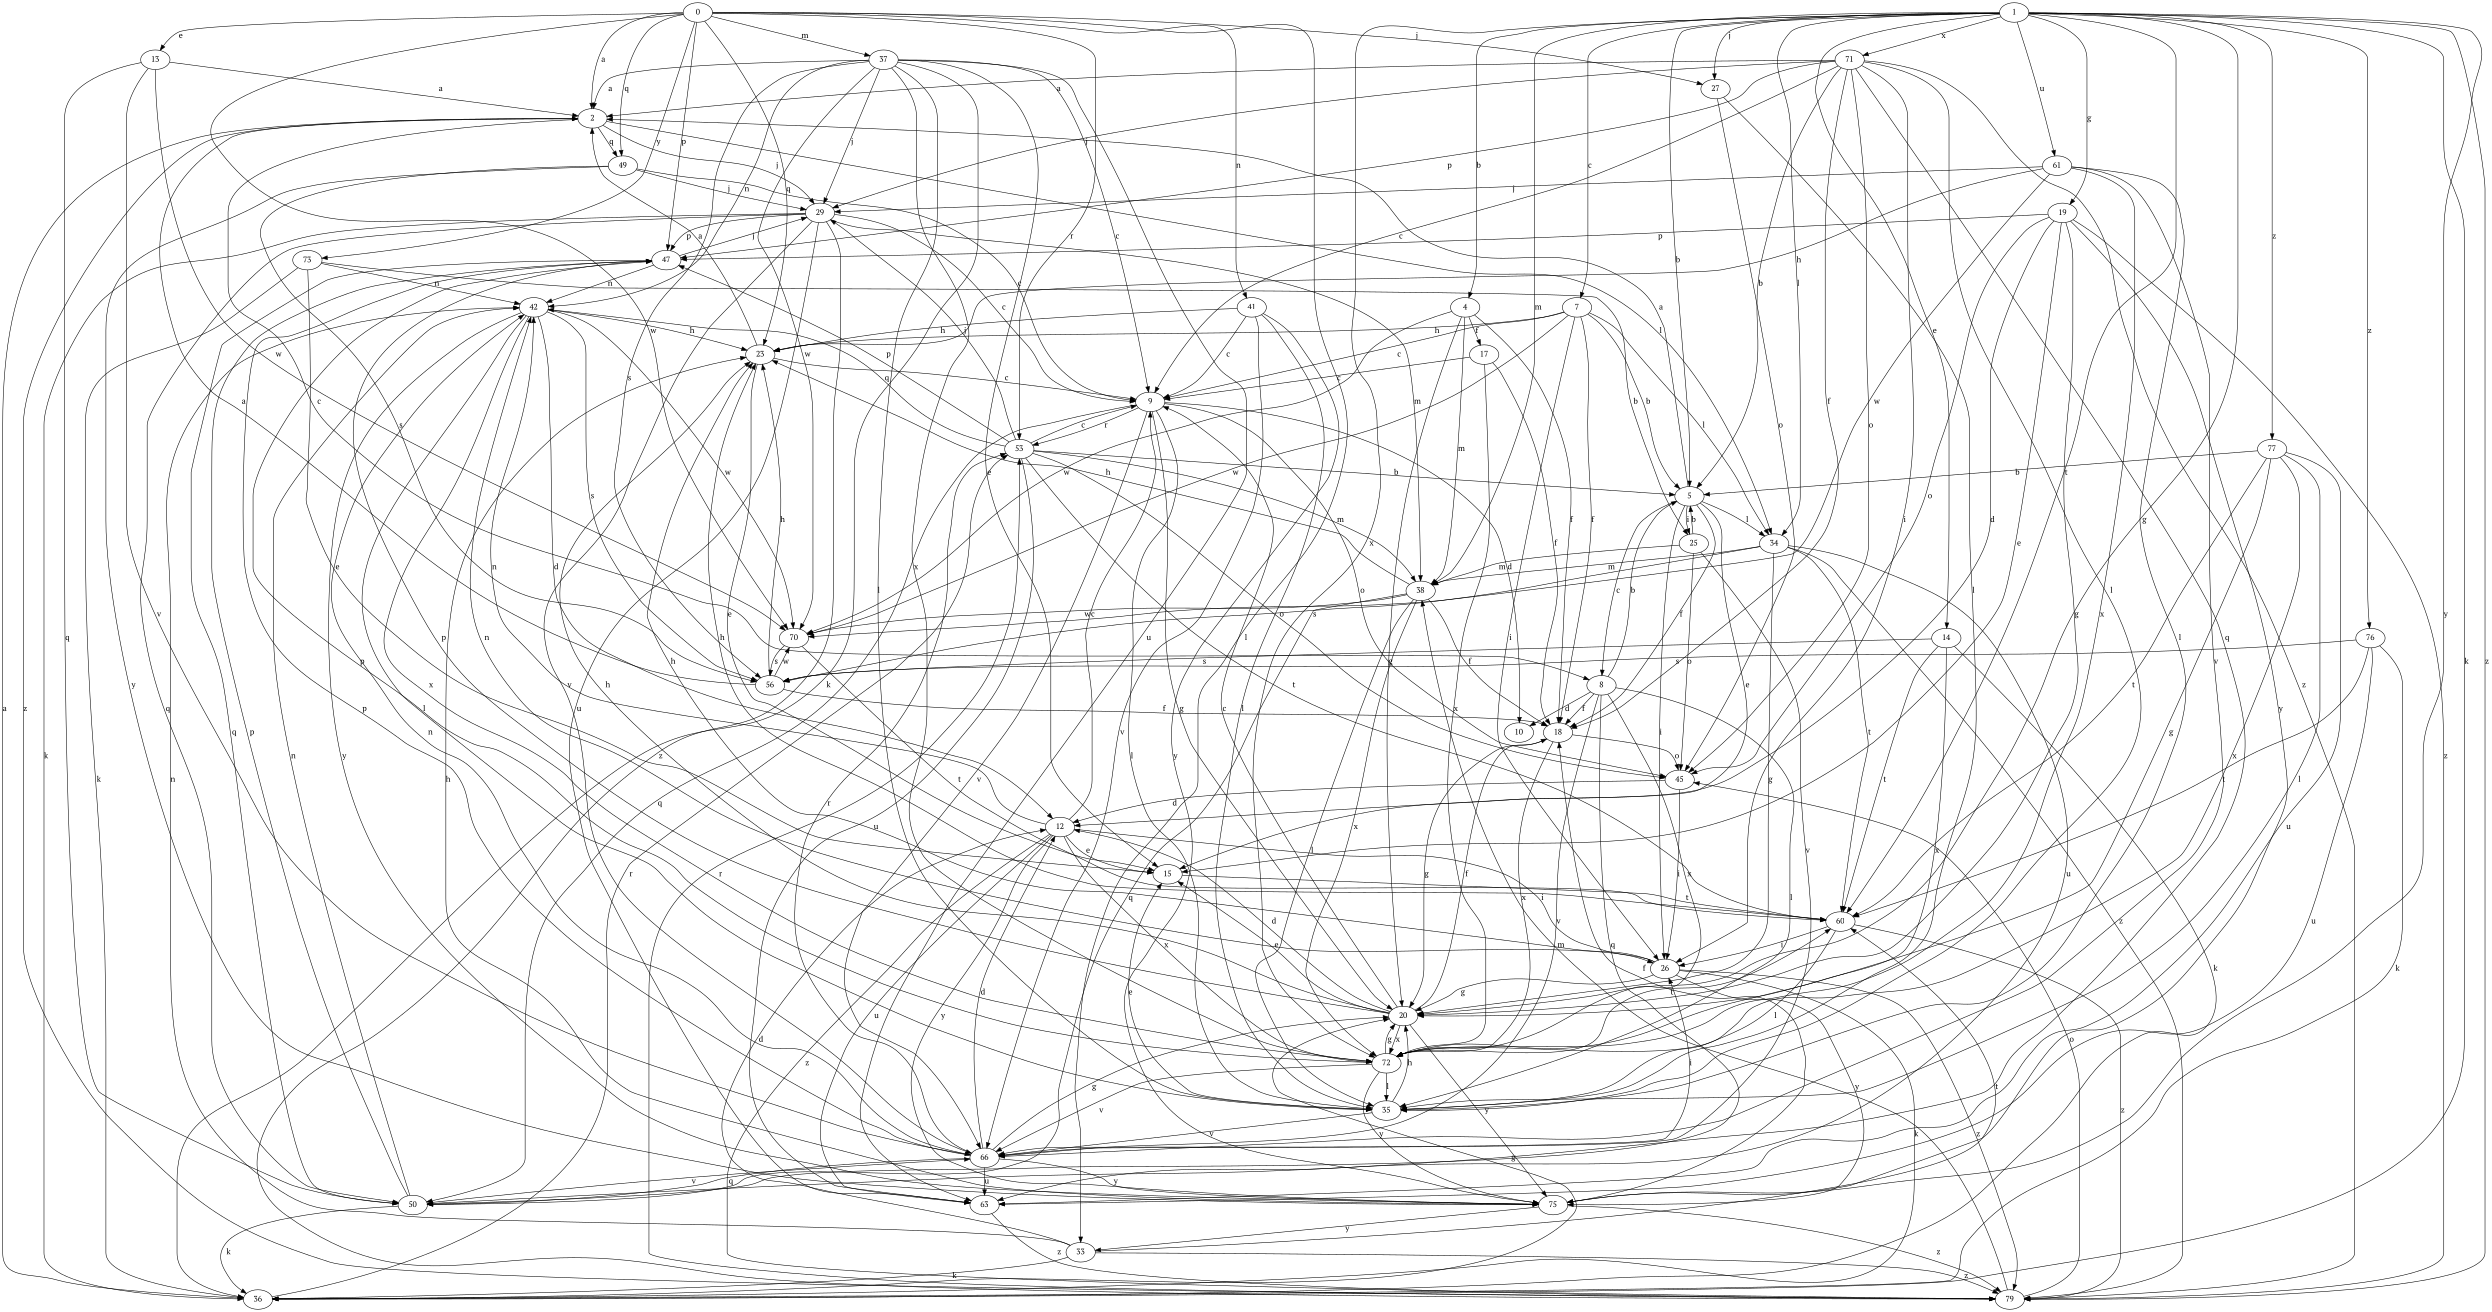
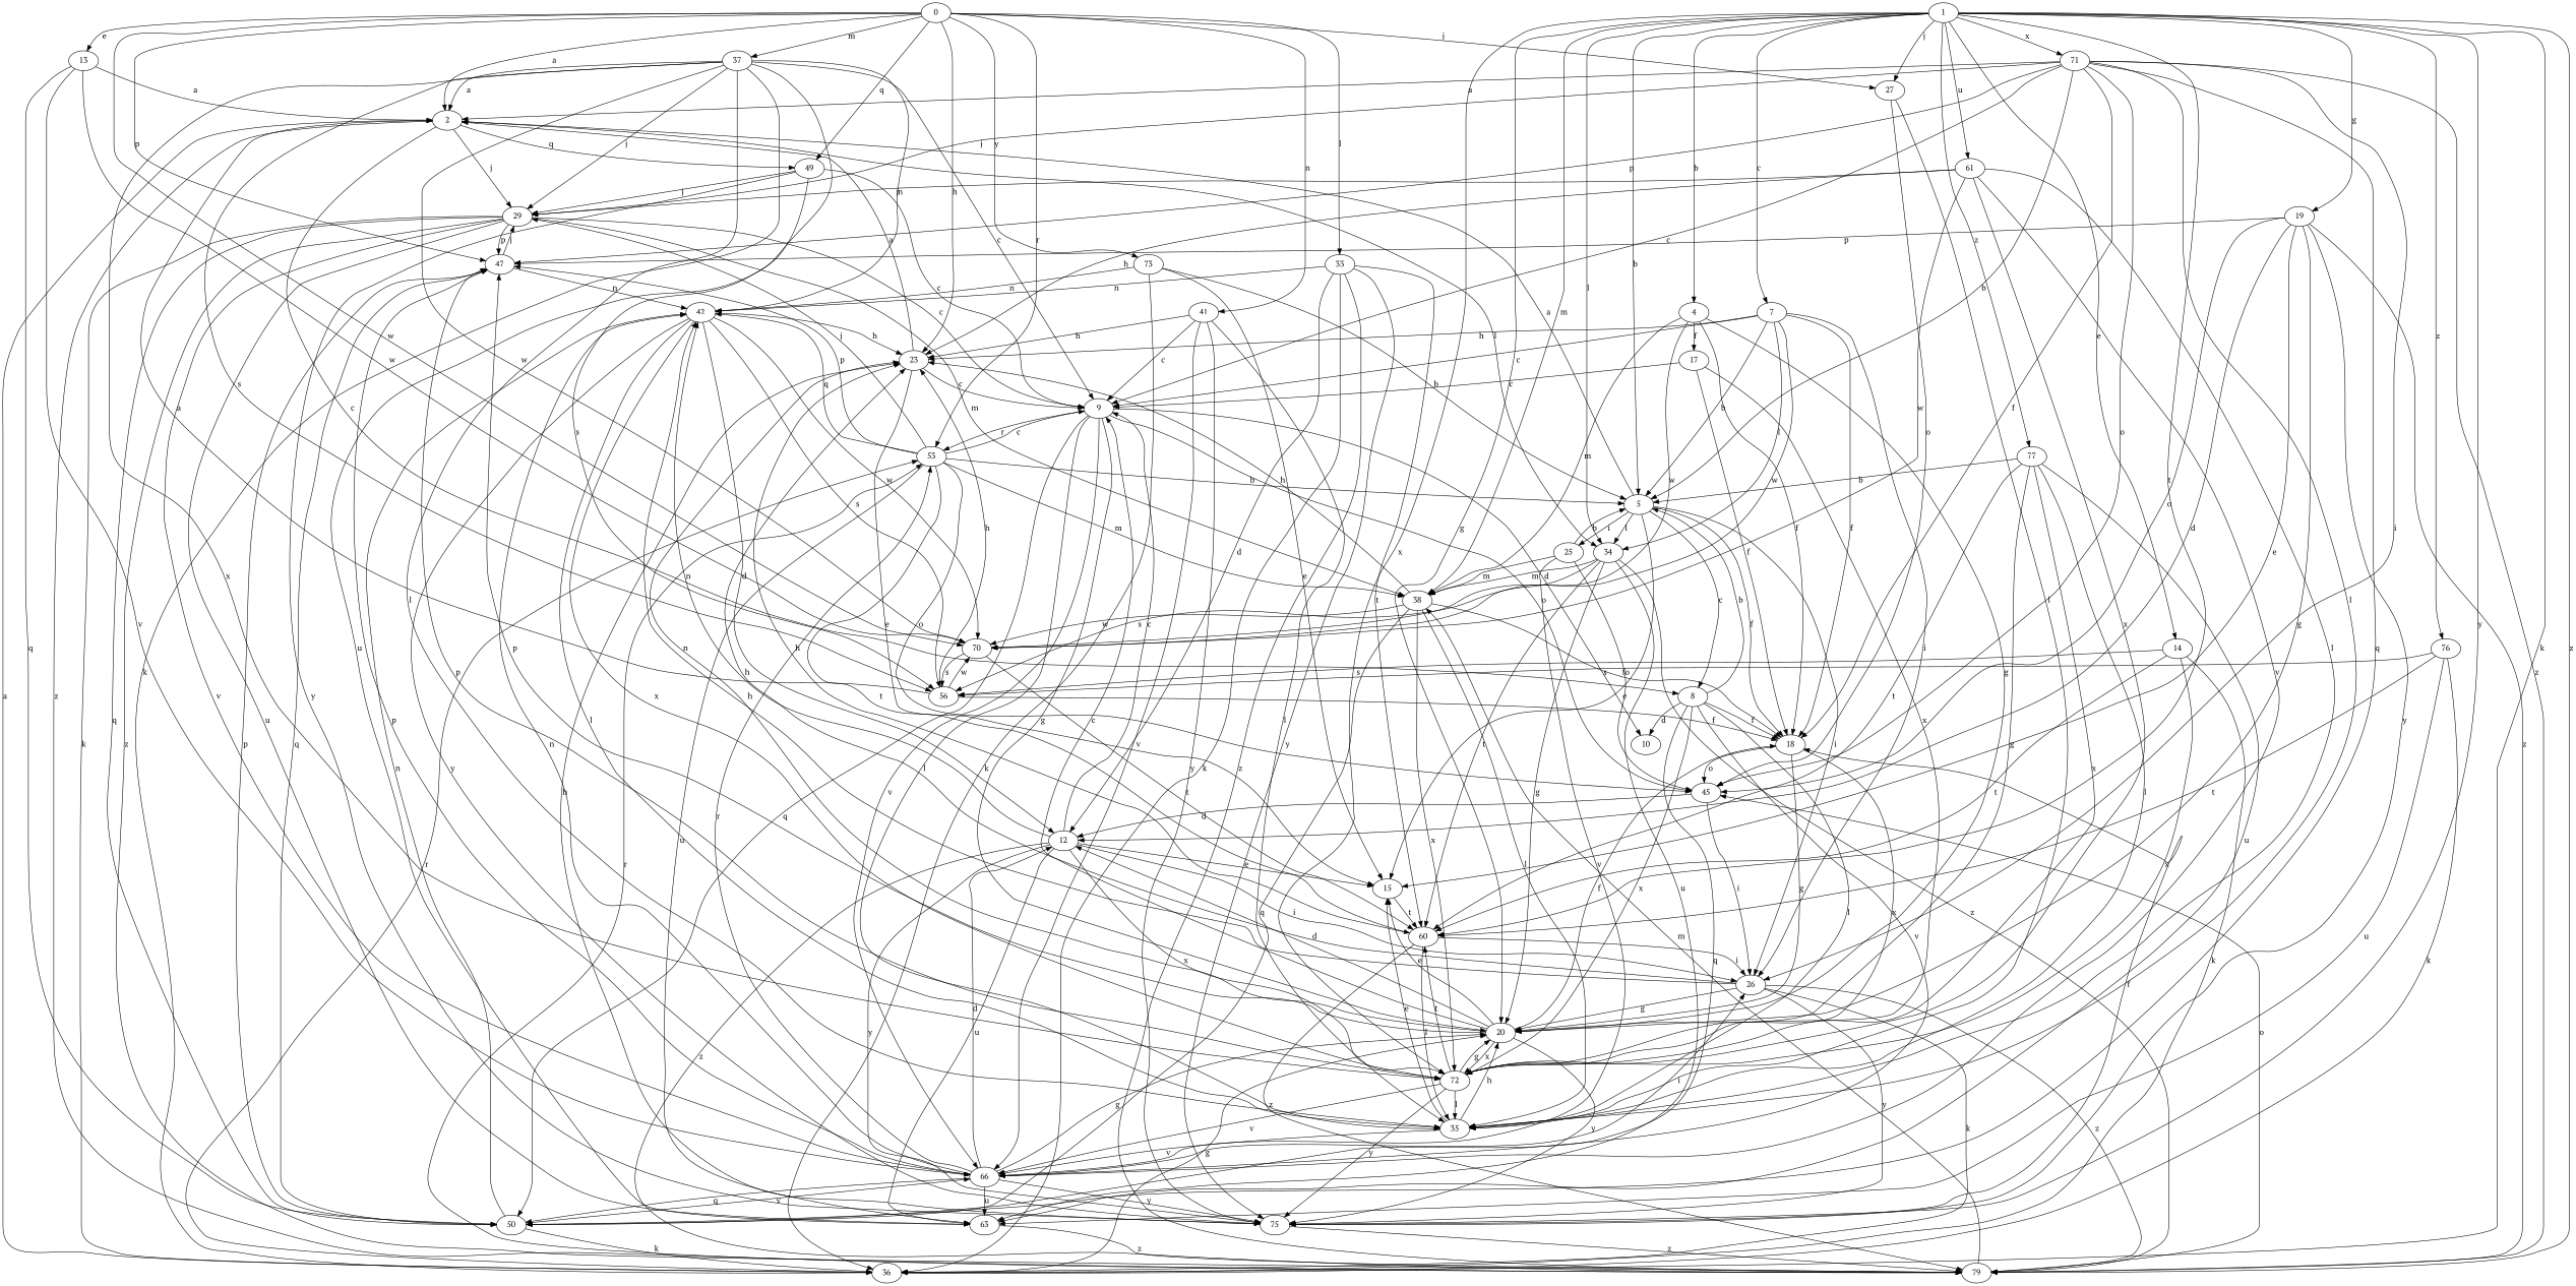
  strict digraph {
    fontname="PT Serif"
    node [fontname="PT Serif"]
    edge [fontname="PT Serif"]
    0
    2
    13
    23
    27
    33
    37
    41
    47
    49
    53
    70
    73
    34
    79
    8
    29
    50
    66
    15
    9
    35
    45
    n24 [label=36]
    60
    75
    12
    42
    72
    63
    56
    5
    38
    1
    4
    7
    14
    19
    20
    61
    71
    76
    77
    17
    18
    25
    26
    10
    0 -> 2 [label=a]
    0 -> 13 [label=e]
-   0 -> 23 [label=q]
+   0 -> 23 [label=h]
    0 -> 27 [label=j]
    0 -> 33 [label=l]
    0 -> 37 [label=m]
    0 -> 41 [label=n]
    0 -> 47 [label=p]
    0 -> 49 [label=q]
    0 -> 53 [label=r]
    0 -> 70 [label=w]
    0 -> 73 [label=y]
    2 -> 49 [label=q]
    2 -> 34 [label=l]
    2 -> 79 [label=z]
    2 -> 8 [label=c]
    2 -> 29 [label=j]
    13 -> 2 [label=a]
    13 -> 70 [label=w]
    13 -> 50 [label=q]
    13 -> 66 [label=v]
    23 -> 2 [label=a]
    23 -> 15 [label=e]
    23 -> 9 [label=c]
    27 -> 35 [label=l]
    27 -> 45 [label=o]
    33 -> 79 [label=z]
    33 -> n24 [label=k]
    33 -> 60 [label=t]
-   75 -> 33 [label=y]
+   33 -> 75 [label=y]
    33 -> 12 [label=d]
    33 -> 42 [label=n]
    37 -> 2 [label=a]
    37 -> 70 [label=w]
    37 -> 29 [label=j]
-   37 -> 15 [label=e]
    37 -> 9 [label=c]
    37 -> 35 [label=l]
    37 -> n24 [label=k]
    37 -> 42 [label=n]
    37 -> 72 [label=x]
    37 -> 63 [label=u]
    37 -> 56 [label=s]
    41 -> 23 [label=h]
    41 -> 66 [label=v]
    41 -> 9 [label=c]
    41 -> 35 [label=l]
    41 -> 75 [label=y]
    47 -> 29 [label=j]
    47 -> 50 [label=q]
    47 -> 42 [label=n]
    49 -> 29 [label=j]
    49 -> 9 [label=c]
    49 -> 75 [label=y]
    49 -> 56 [label=s]
    53 -> 47 [label=p]
    53 -> 29 [label=j]
    53 -> 9 [label=c]
    53 -> 45 [label=o]
    53 -> 60 [label=t]
    53 -> 42 [label=q]
    53 -> 63 [label=u]
    53 -> 5 [label=b]
    53 -> 38 [label=m]
    70 -> 60 [label=t]
    70 -> 56 [label=s]
    73 -> 15 [label=e]
    73 -> n24 [label=k]
    73 -> 42 [label=n]
-   73 -> 25 [label=b]
+   73 -> 5 [label=b]
    34 -> 79 [label=z]
    34 -> 60 [label=t]
    34 -> 63 [label=u]
    34 -> 56 [label=s]
    34 -> 38 [label=m]
    34 -> 20 [label=g]
    79 -> 53 [label=r]
    79 -> 45 [label=o]
    79 -> 38 [label=m]
    8 -> 50 [label=q]
    8 -> 66 [label=v]
    8 -> 35 [label=l]
    8 -> 72 [label=x]
    8 -> 5 [label=b]
    8 -> 18 [label=f]
    8 -> 10 [label=d]
    29 -> 47 [label=p]
    29 -> 79 [label=z]
    29 -> 50 [label=q]
    29 -> 66 [label=v]
    29 -> 9 [label=c]
    29 -> n24 [label=k]
    29 -> 63 [label=u]
    29 -> 38 [label=m]
    50 -> 47 [label=p]
    50 -> 66 [label=v]
    50 -> n24 [label=k]
    50 -> 42 [label=n]
    66 -> 47 [label=p]
    66 -> 53 [label=r]
    66 -> 50 [label=q]
    66 -> 75 [label=y]
    66 -> 12 [label=d]
    66 -> 42 [label=n]
    66 -> 63 [label=u]
    66 -> 20 [label=g]
    66 -> 26 [label=i]
    15 -> 60 [label=t]
    9 -> 53 [label=r]
    9 -> 50 [label=q]
    9 -> 66 [label=v]
    9 -> 35 [label=l]
    9 -> 45 [label=o]
    9 -> 20 [label=g]
    9 -> 10 [label=d]
    35 -> 66 [label=v]
    35 -> 15 [label=e]
    35 -> 20 [label=h]
    45 -> 12 [label=d]
    45 -> 26 [label=i]
    n24 -> 2 [label=a]
    n24 -> 53 [label=r]
    n24 -> 20 [label=g]
    60 -> 23 [label=h]
    60 -> 79 [label=z]
    60 -> 35 [label=l]
    60 -> 26 [label=i]
    75 -> 23 [label=h]
    75 -> 79 [label=z]
    75 -> 18 [label=f]
    12 -> 79 [label=z]
    12 -> 15 [label=e]
    12 -> 9 [label=c]
    12 -> 75 [label=y]
    12 -> 42 [label=n]
    12 -> 72 [label=x]
    12 -> 63 [label=u]
    12 -> 26 [label=i]
    42 -> 23 [label=h]
    42 -> 70 [label=w]
    42 -> 35 [label=l]
    42 -> 75 [label=y]
    42 -> 12 [label=d]
    42 -> 72 [label=x]
    42 -> 56 [label=s]
    72 -> 47 [label=p]
    72 -> 66 [label=v]
    72 -> 35 [label=l]
    72 -> 60 [label=t]
    72 -> 75 [label=y]
    72 -> 20 [label=g]
    63 -> 79 [label=z]
    56 -> 2 [label=a]
    56 -> 23 [label=h]
    56 -> 70 [label=w]
    56 -> 18 [label=f]
    5 -> 2 [label=a]
    5 -> 34 [label=l]
    5 -> 8 [label=c]
    5 -> 15 [label=e]
    5 -> 18 [label=f]
    5 -> 25 [label=i]
    5 -> 26 [label=i]
    38 -> 23 [label=h]
    38 -> 70 [label=w]
    38 -> 50 [label=q]
    38 -> 35 [label=l]
    38 -> 72 [label=x]
    38 -> 18 [label=f]
    1 -> 27 [label=j]
    1 -> 34 [label=l]
    1 -> 79 [label=z]
    1 -> n24 [label=k]
    1 -> 60 [label=t]
    1 -> 75 [label=y]
    1 -> 72 [label=x]
    1 -> 5 [label=b]
    1 -> 38 [label=m]
    1 -> 4 [label=b]
    1 -> 7 [label=c]
    1 -> 14 [label=e]
    1 -> 19 [label=g]
    1 -> 20 [label=g]
    1 -> 61 [label=u]
    1 -> 71 [label=x]
    1 -> 76 [label=z]
    1 -> 77 [label=z]
    4 -> 70 [label=w]
    4 -> 38 [label=m]
    4 -> 20 [label=g]
    4 -> 17 [label=f]
    4 -> 18 [label=f]
    7 -> 23 [label=h]
    7 -> 70 [label=w]
    7 -> 34 [label=l]
    7 -> 9 [label=c]
    7 -> 5 [label=b]
    7 -> 18 [label=f]
    7 -> 26 [label=i]
    14 -> n24 [label=k]
    14 -> 60 [label=t]
    14 -> 72 [label=x]
    14 -> 56 [label=s]
    19 -> 47 [label=p]
    19 -> 79 [label=z]
    19 -> 15 [label=e]
    19 -> 45 [label=o]
    19 -> 75 [label=y]
    19 -> 12 [label=d]
    19 -> 20 [label=g]
    20 -> 23 [label=h]
    20 -> 47 [label=p]
    20 -> 15 [label=e]
    20 -> 9 [label=c]
    20 -> 75 [label=y]
    20 -> 12 [label=d]
    20 -> 72 [label=x]
    20 -> 18 [label=f]
    61 -> 23 [label=h]
    61 -> 70 [label=w]
    61 -> 29 [label=j]
    61 -> 66 [label=v]
    61 -> 35 [label=l]
    61 -> 72 [label=x]
    71 -> 2 [label=a]
    71 -> 47 [label=p]
    71 -> 79 [label=z]
    71 -> 29 [label=j]
    71 -> 50 [label=q]
    71 -> 9 [label=c]
    71 -> 35 [label=l]
    71 -> 45 [label=o]
    71 -> 5 [label=b]
    71 -> 18 [label=f]
    71 -> 26 [label=i]
    76 -> n24 [label=k]
    76 -> 60 [label=t]
    76 -> 63 [label=u]
    76 -> 56 [label=s]
    77 -> 35 [label=l]
    77 -> 60 [label=t]
    77 -> 72 [label=x]
    77 -> 63 [label=u]
    77 -> 5 [label=b]
    77 -> 20 [label=g]
    17 -> 9 [label=c]
    17 -> 72 [label=x]
    17 -> 18 [label=f]
    18 -> 45 [label=o]
    18 -> 72 [label=x]
    18 -> 20 [label=g]
    25 -> 66 [label=v]
    25 -> 45 [label=o]
    25 -> 5 [label=b]
    25 -> 38 [label=m]
    26 -> 23 [label=h]
    26 -> 79 [label=z]
    26 -> n24 [label=k]
    26 -> 75 [label=y]
    26 -> 42 [label=n]
    26 -> 20 [label=g]
  }
